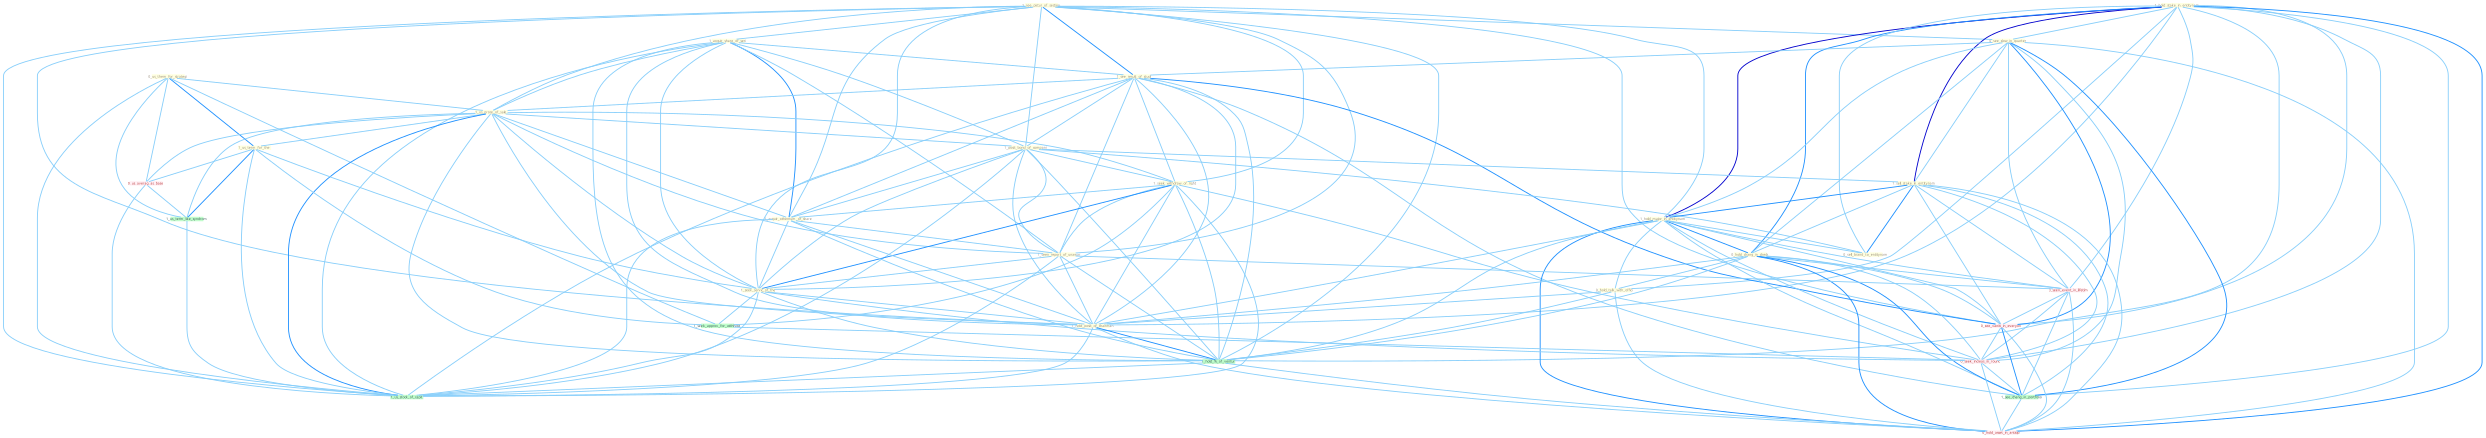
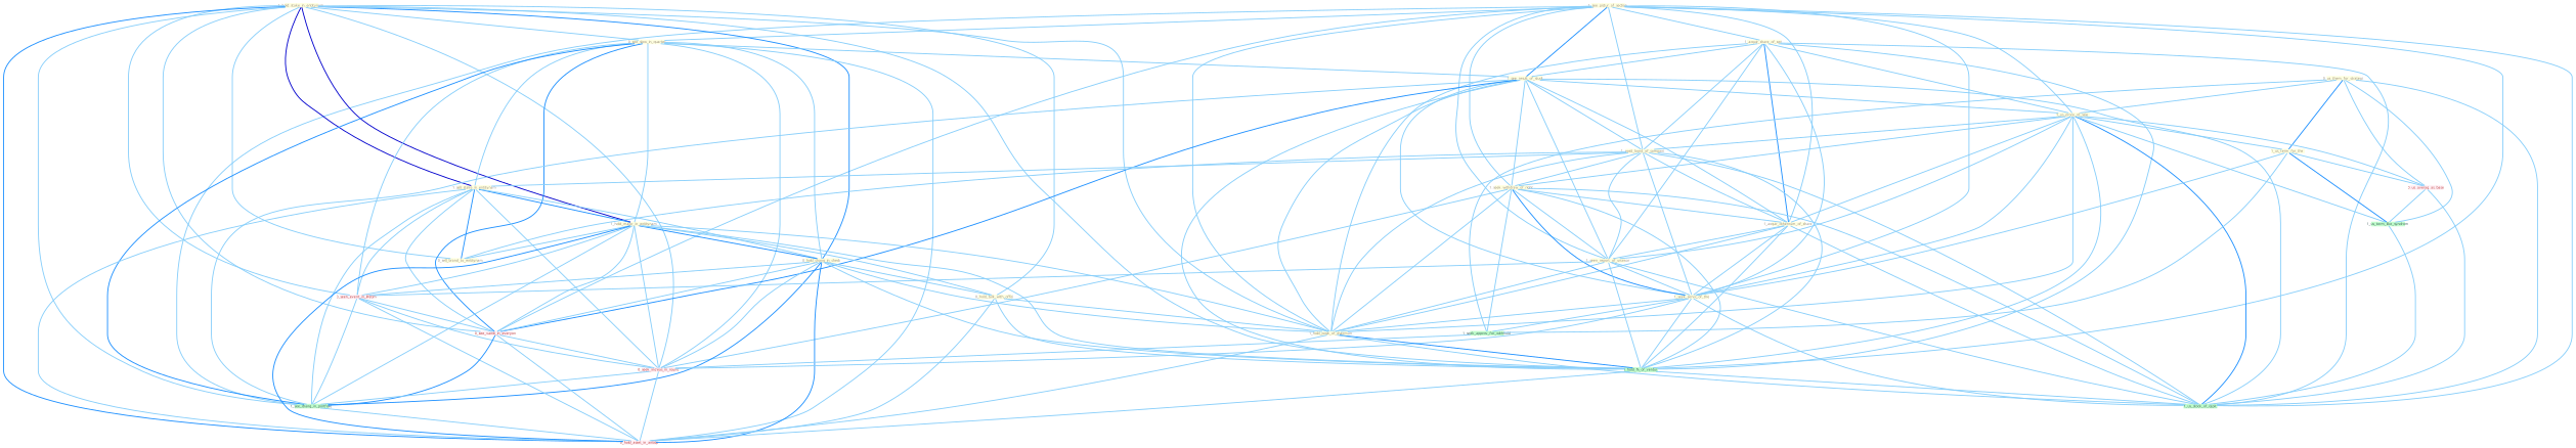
  graph {
    fontname=Ubuntu
    node [color="#ffffe0" fixedsize=true fontcolor="#8b7d6b" fontname=Ubuntu fontsize=4 shape=polygon style=filled]
    edge [color="#87cefa" fontname=Ubuntu w=1]
    "1_see_pictur_of_section " [height=.06 width=.5]
    "1_acquir_share_of_seri " [height=.06 width=.5]
    "1_hold_stake_in_entitynam " [height=.06 width=.5]
    "0_see_slow_in_quarter " [height=.06 width=.5]
    "1_see_result_of_studi " [height=.06 width=.5]
    "0_us_them_for_strategi " [height=.06 width=.5]
    "1_us_proce_of_sale " [height=.06 width=.5]
    n8 [height=.06 label="1_posit_bond_of_compani" width=.5]
    "1_sell_stake_in_entitynam " [height=.06 width=.5]
    "1_us_term_for_the " [height=.06 width=.5]
    "1_seek_withdraw_of_right " [height=.06 width=.5]
    "1_acquir_othernum_of_share " [height=.06 width=.5]
    "1_hold_major_in_entitynam " [height=.06 width=.5]
    "0_hold_chang_in_check " [height=.06 width=.5]
    "1_seen_report_of_unawar " [height=.06 width=.5]
    "0_hold_talk_with_offici " [height=.06 width=.5]
    "1_seek_servic_of_the " [height=.06 width=.5]
    "0_sell_brand_to_entitynam " [height=.06 width=.5]
    "1_hold_posit_of_chairman " [height=.06 width=.5]
    "0_seen_event_in_lifetim " [color="#fff0f5" fontcolor="#b22222" height=.06 width=.5]
    "0_us_averag_as_base " [color="#fff0f5" fontcolor="#b22222" height=.06 width=.5]
    "0_see_vaniti_in_everyon " [color="#fff0f5" fontcolor="#b22222" height=.06 width=.5]
    "0_seek_increas_in_round " [color="#fff0f5" fontcolor="#b22222" height=.06 width=.5]
    "0_hold_asset_in_anticip " [color="#fff0f5" fontcolor="#b22222" height=.06 width=.5]
    "1_hold_%_of_ventur " [color="#BDFCC9" fontcolor="#2f4f4f" height=.06 width=.5]
    "1_us_stock_of_capit " [color="#BDFCC9" fontcolor="#2f4f4f" height=.06 width=.5]
    "1_see_chang_in_portfolio " [color="#BDFCC9" fontcolor="#2f4f4f" height=.06 width=.5]
    "1_us_term_like_syndrom " [color="#BDFCC9" fontcolor="#2f4f4f" height=.06 width=.5]
    "1_seek_approv_for_withhold " [color="#BDFCC9" fontcolor="#2f4f4f" height=.06 width=.5]
    subgraph sub_1 {
      "1_see_pictur_of_section "
      "1_acquir_share_of_seri "
      "1_hold_stake_in_entitynam "
      "0_see_slow_in_quarter "
      "1_see_result_of_studi "
      "0_us_them_for_strategi "
      "1_us_proce_of_sale "
      n8
      "1_sell_stake_in_entitynam "
      "1_us_term_for_the "
      "1_seek_withdraw_of_right "
      "1_acquir_othernum_of_share "
      "1_hold_major_in_entitynam "
      "0_hold_chang_in_check "
      "1_seen_report_of_unawar "
      "0_hold_talk_with_offici "
      "1_seek_servic_of_the "
      "0_sell_brand_to_entitynam "
      "1_hold_posit_of_chairman "
    }
    subgraph sub_2 {
      "0_seen_event_in_lifetim "
      "0_us_averag_as_base "
      "0_see_vaniti_in_everyon "
      "0_seek_increas_in_round "
      "0_hold_asset_in_anticip "
    }
    "1_see_pictur_of_section " -- "1_acquir_share_of_seri "
    "1_see_pictur_of_section " -- "0_see_slow_in_quarter "
    "1_see_pictur_of_section " -- "1_see_result_of_studi " [color="#1e90ff" w=2]
    "1_see_pictur_of_section " -- "1_us_proce_of_sale "
    "1_see_pictur_of_section " -- n8
    "1_see_pictur_of_section " -- "1_seek_withdraw_of_right "
    "1_see_pictur_of_section " -- "1_acquir_othernum_of_share "
    "1_see_pictur_of_section " -- "1_seen_report_of_unawar "
    "1_see_pictur_of_section " -- "1_seek_servic_of_the "
    "1_see_pictur_of_section " -- "1_hold_posit_of_chairman "
    "1_see_pictur_of_section " -- "0_see_vaniti_in_everyon "
    "1_see_pictur_of_section " -- "1_hold_%_of_ventur "
    "1_see_pictur_of_section " -- "1_us_stock_of_capit "
-   "1_see_pictur_of_section " -- "1_hold_major_in_entitynam "
+   "1_see_pictur_of_section " -- "1_see_chang_in_portfolio "
    "1_acquir_share_of_seri " -- "1_see_result_of_studi "
    "1_acquir_share_of_seri " -- "1_us_proce_of_sale "
    "1_acquir_share_of_seri " -- n8
    "1_acquir_share_of_seri " -- "1_acquir_othernum_of_share " [color="#1e90ff" w=2]
    "1_acquir_share_of_seri " -- "1_seen_report_of_unawar "
    "1_acquir_share_of_seri " -- "1_seek_servic_of_the "
    "1_acquir_share_of_seri " -- "1_hold_posit_of_chairman "
    "1_acquir_share_of_seri " -- "1_hold_%_of_ventur "
    "1_acquir_share_of_seri " -- "1_us_stock_of_capit "
    "1_hold_stake_in_entitynam " -- "0_see_slow_in_quarter "
    "1_hold_stake_in_entitynam " -- "1_sell_stake_in_entitynam " [color="#0000cd" w=3]
    "1_hold_stake_in_entitynam " -- "1_hold_major_in_entitynam " [color="#0000cd" w=3]
    "1_hold_stake_in_entitynam " -- "0_hold_chang_in_check " [color="#1e90ff" w=2]
    "1_hold_stake_in_entitynam " -- "0_hold_talk_with_offici "
    "1_hold_stake_in_entitynam " -- "0_sell_brand_to_entitynam "
    "1_hold_stake_in_entitynam " -- "1_hold_posit_of_chairman "
    "1_hold_stake_in_entitynam " -- "0_seen_event_in_lifetim "
    "1_hold_stake_in_entitynam " -- "0_see_vaniti_in_everyon "
    "1_hold_stake_in_entitynam " -- "0_seek_increas_in_round "
    "1_hold_stake_in_entitynam " -- "0_hold_asset_in_anticip " [color="#1e90ff" w=2]
    "1_hold_stake_in_entitynam " -- "1_hold_%_of_ventur "
    "1_hold_stake_in_entitynam " -- "1_see_chang_in_portfolio "
    "0_see_slow_in_quarter " -- "1_see_result_of_studi "
    "0_see_slow_in_quarter " -- "1_sell_stake_in_entitynam "
    "0_see_slow_in_quarter " -- "1_hold_major_in_entitynam "
    "0_see_slow_in_quarter " -- "0_hold_chang_in_check "
    "0_see_slow_in_quarter " -- "0_seen_event_in_lifetim "
    "0_see_slow_in_quarter " -- "0_see_vaniti_in_everyon " [color="#1e90ff" w=2]
    "0_see_slow_in_quarter " -- "0_seek_increas_in_round "
    "0_see_slow_in_quarter " -- "0_hold_asset_in_anticip "
    "0_see_slow_in_quarter " -- "1_see_chang_in_portfolio " [color="#1e90ff" w=2]
    "1_see_result_of_studi " -- "1_us_proce_of_sale "
    "1_see_result_of_studi " -- n8
    "1_see_result_of_studi " -- "1_seek_withdraw_of_right "
    "1_see_result_of_studi " -- "1_acquir_othernum_of_share "
    "1_see_result_of_studi " -- "1_seen_report_of_unawar "
    "1_see_result_of_studi " -- "1_seek_servic_of_the "
    "1_see_result_of_studi " -- "1_hold_posit_of_chairman "
    "1_see_result_of_studi " -- "0_see_vaniti_in_everyon " [color="#1e90ff"]
    "1_see_result_of_studi " -- "1_hold_%_of_ventur "
    "1_see_result_of_studi " -- "1_us_stock_of_capit "
    "1_see_result_of_studi " -- "1_see_chang_in_portfolio "
    "0_us_them_for_strategi " -- "1_us_proce_of_sale "
    "0_us_them_for_strategi " -- "1_us_term_for_the " [color="#1e90ff" w=2]
    "0_us_them_for_strategi " -- "0_us_averag_as_base "
    "0_us_them_for_strategi " -- "1_us_stock_of_capit "
    "0_us_them_for_strategi " -- "1_us_term_like_syndrom "
    "0_us_them_for_strategi " -- "1_seek_approv_for_withhold "
    "1_us_proce_of_sale " -- n8
    "1_us_proce_of_sale " -- "1_us_term_for_the "
    "1_us_proce_of_sale " -- "1_seek_withdraw_of_right "
    "1_us_proce_of_sale " -- "1_acquir_othernum_of_share "
    "1_us_proce_of_sale " -- "1_seen_report_of_unawar "
    "1_us_proce_of_sale " -- "1_seek_servic_of_the "
    "1_us_proce_of_sale " -- "1_hold_posit_of_chairman "
    "1_us_proce_of_sale " -- "0_us_averag_as_base "
    "1_us_proce_of_sale " -- "1_hold_%_of_ventur "
    "1_us_proce_of_sale " -- "1_us_stock_of_capit " [color="#1e90ff" w=2]
    "1_us_proce_of_sale " -- "1_us_term_like_syndrom "
    n8 -- "1_sell_stake_in_entitynam "
    n8 -- "1_seek_withdraw_of_right "
    n8 -- "1_acquir_othernum_of_share "
    n8 -- "1_seen_report_of_unawar "
    n8 -- "1_seek_servic_of_the "
    n8 -- "0_sell_brand_to_entitynam "
    n8 -- "1_hold_posit_of_chairman "
    n8 -- "1_hold_%_of_ventur "
    n8 -- "1_us_stock_of_capit "
    "1_sell_stake_in_entitynam " -- "1_hold_major_in_entitynam " [color="#1e90ff" w=2]
    "1_sell_stake_in_entitynam " -- "0_hold_chang_in_check "
    "1_sell_stake_in_entitynam " -- "0_sell_brand_to_entitynam " [color="#1e90ff" w=2]
    "1_sell_stake_in_entitynam " -- "0_seen_event_in_lifetim "
    "1_sell_stake_in_entitynam " -- "0_see_vaniti_in_everyon "
    "1_sell_stake_in_entitynam " -- "0_seek_increas_in_round "
    "1_sell_stake_in_entitynam " -- "0_hold_asset_in_anticip "
    "1_sell_stake_in_entitynam " -- "1_see_chang_in_portfolio "
    "1_us_term_for_the " -- "1_seek_servic_of_the "
    "1_us_term_for_the " -- "0_us_averag_as_base "
-   "1_us_term_for_the " -- "1_us_stock_of_capit "
    "1_us_term_for_the " -- "1_us_term_like_syndrom " [color="#1e90ff" w=2]
    "1_us_term_for_the " -- "1_seek_approv_for_withhold "
    "1_seek_withdraw_of_right " -- "1_acquir_othernum_of_share "
    "1_seek_withdraw_of_right " -- "1_seen_report_of_unawar "
    "1_seek_withdraw_of_right " -- "1_seek_servic_of_the " [color="#1e90ff" w=2]
    "1_seek_withdraw_of_right " -- "1_hold_posit_of_chairman "
    "1_seek_withdraw_of_right " -- "0_seek_increas_in_round "
    "1_seek_withdraw_of_right " -- "1_hold_%_of_ventur "
    "1_seek_withdraw_of_right " -- "1_us_stock_of_capit "
    "1_seek_withdraw_of_right " -- "1_seek_approv_for_withhold "
    "1_acquir_othernum_of_share " -- "1_seen_report_of_unawar "
    "1_acquir_othernum_of_share " -- "1_seek_servic_of_the "
    "1_acquir_othernum_of_share " -- "1_hold_posit_of_chairman "
    "1_acquir_othernum_of_share " -- "1_hold_%_of_ventur "
    "1_acquir_othernum_of_share " -- "1_us_stock_of_capit "
    "1_hold_major_in_entitynam " -- "0_hold_chang_in_check " [color="#1e90ff" w=2]
    "1_hold_major_in_entitynam " -- "0_hold_talk_with_offici "
    "1_hold_major_in_entitynam " -- "0_sell_brand_to_entitynam "
    "1_hold_major_in_entitynam " -- "1_hold_posit_of_chairman "
    "1_hold_major_in_entitynam " -- "0_seen_event_in_lifetim "
    "1_hold_major_in_entitynam " -- "0_see_vaniti_in_everyon "
    "1_hold_major_in_entitynam " -- "0_seek_increas_in_round "
    "1_hold_major_in_entitynam " -- "0_hold_asset_in_anticip " [color="#1e90ff" w=2]
    "1_hold_major_in_entitynam " -- "1_hold_%_of_ventur "
    "1_hold_major_in_entitynam " -- "1_see_chang_in_portfolio "
    "0_hold_chang_in_check " -- "0_hold_talk_with_offici "
    "0_hold_chang_in_check " -- "1_hold_posit_of_chairman "
    "0_hold_chang_in_check " -- "0_seen_event_in_lifetim "
    "0_hold_chang_in_check " -- "0_see_vaniti_in_everyon "
    "0_hold_chang_in_check " -- "0_seek_increas_in_round "
    "0_hold_chang_in_check " -- "0_hold_asset_in_anticip " [color="#1e90ff" w=2]
    "0_hold_chang_in_check " -- "1_hold_%_of_ventur "
    "0_hold_chang_in_check " -- "1_see_chang_in_portfolio " [color="#1e90ff" w=2]
    "1_seen_report_of_unawar " -- "1_seek_servic_of_the "
    "1_seen_report_of_unawar " -- "1_hold_posit_of_chairman "
    "1_seen_report_of_unawar " -- "0_seen_event_in_lifetim "
    "1_seen_report_of_unawar " -- "1_hold_%_of_ventur "
    "1_seen_report_of_unawar " -- "1_us_stock_of_capit "
    "0_hold_talk_with_offici " -- "1_hold_posit_of_chairman "
    "0_hold_talk_with_offici " -- "0_hold_asset_in_anticip "
    "0_hold_talk_with_offici " -- "1_hold_%_of_ventur "
    "1_seek_servic_of_the " -- "1_hold_posit_of_chairman "
    "1_seek_servic_of_the " -- "0_seek_increas_in_round "
    "1_seek_servic_of_the " -- "1_hold_%_of_ventur "
    "1_seek_servic_of_the " -- "1_us_stock_of_capit "
    "1_seek_servic_of_the " -- "1_seek_approv_for_withhold "
    "1_hold_posit_of_chairman " -- "0_hold_asset_in_anticip "
    "1_hold_posit_of_chairman " -- "1_hold_%_of_ventur " [color="#1e90ff" w=2]
    "1_hold_posit_of_chairman " -- "1_us_stock_of_capit "
    "0_seen_event_in_lifetim " -- "0_see_vaniti_in_everyon "
    "0_seen_event_in_lifetim " -- "0_seek_increas_in_round "
    "0_seen_event_in_lifetim " -- "0_hold_asset_in_anticip "
    "0_seen_event_in_lifetim " -- "1_see_chang_in_portfolio "
    "0_us_averag_as_base " -- "1_us_stock_of_capit "
    "0_us_averag_as_base " -- "1_us_term_like_syndrom "
    "0_see_vaniti_in_everyon " -- "0_seek_increas_in_round "
    "0_see_vaniti_in_everyon " -- "0_hold_asset_in_anticip "
    "0_see_vaniti_in_everyon " -- "1_see_chang_in_portfolio " [color="#1e90ff" w=2]
    "0_seek_increas_in_round " -- "0_hold_asset_in_anticip "
    "0_seek_increas_in_round " -- "1_see_chang_in_portfolio "
    "1_hold_%_of_ventur " -- "0_hold_asset_in_anticip "
    "1_hold_%_of_ventur " -- "1_us_stock_of_capit "
    "1_see_chang_in_portfolio " -- "0_hold_asset_in_anticip "
    "1_us_term_like_syndrom " -- "1_us_stock_of_capit "
    "1_seek_approv_for_withhold " -- "0_seek_increas_in_round "
  }
